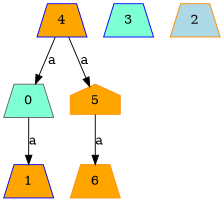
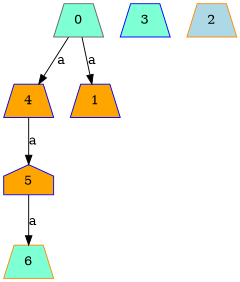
  strict digraph {
    node [color=blue fillcolor=orange shape=trapezium style=filled]
    0 [color=gray40 fillcolor=aquamarine]
    4
    1
-   5 [color=darkorange shape=house]
-   6 [color=darkorange]
+   5 [shape=house]
+   6 [color=darkorange fillcolor=aquamarine]
    3 [fillcolor=aquamarine]
    2 [color=darkorange fillcolor=lightblue]
-   4 -> 0 [label=a]
+   0 -> 4 [label=a]
    0 -> 1 [label=a]
    4 -> 5 [label=a]
    5 -> 6 [label=a]
  }
